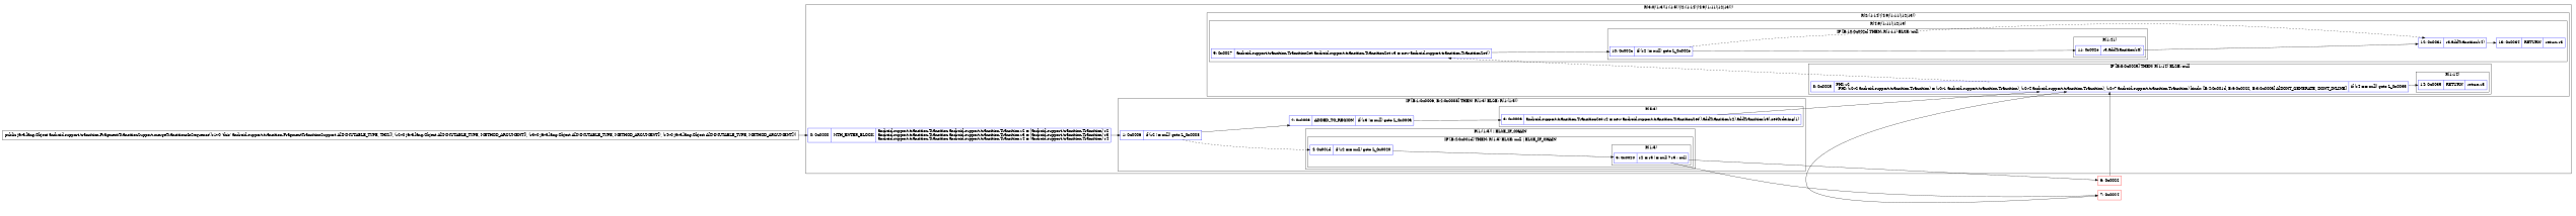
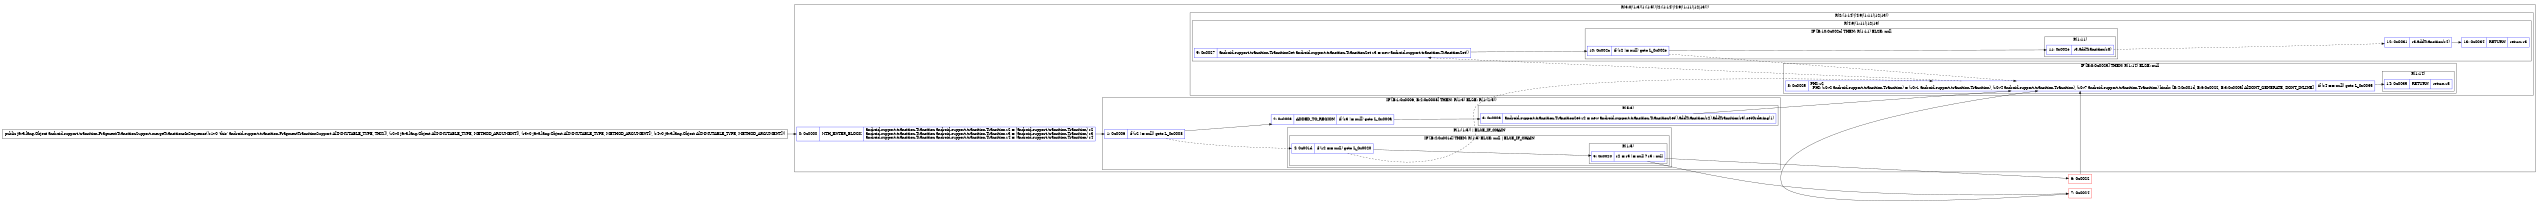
  digraph {
    rankdir=LR
    node [color=blue shape=record]
    n1 [label="{3\:\ 0x000a|android.support.transition.TransitionSet r2 = new android.support.transition.TransitionSet().addTransition(r2).addTransition(r3).setOrdering(1)\l}"]
    n2 [label="{5\:\ 0x0020|r2 = r3 != null ? r3 : null\l}"]
    n3 [label="{4\:\ 0x001d|if (r2 == null) goto L_0x0020\l}"]
    n4 [label="{1\:\ 0x0006|if (r2 != null) goto L_0x0008\l}"]
    n5 [label="{2\:\ 0x0008|ADDED_TO_REGION\l|if (r3 != null) goto L_0x000a\l}"]
    n6 [label="{14\:\ 0x0035|RETURN\l|return r8\l}"]
    n7 [label="{8\:\ 0x0025|PHI: r2 \l  PHI: (r2v2 android.support.transition.Transition) = (r2v1 android.support.transition.Transition), (r2v4 android.support.transition.Transition), (r2v7 android.support.transition.Transition) binds: [B:4:0x001d, B:6:0x0022, B:3:0x000a] A[DONT_GENERATE, DONT_INLINE]\l|if (r4 == null) goto L_0x0035\l}"]
    n8 [label="{11\:\ 0x002e|r3.addTransition(r8)\l}"]
    n9 [label="{10\:\ 0x002c|if (r2 != null) goto L_0x002e\l}"]
    n10 [label="{9\:\ 0x0027|android.support.transition.TransitionSet android.support.transition.TransitionSet r3 = new android.support.transition.TransitionSet()\l}"]
    n11 [label="{12\:\ 0x0031|r3.addTransition(r4)\l}"]
    n12 [label="{13\:\ 0x0034|RETURN\l|return r3\l}"]
    n13 [label="{0\:\ 0x0000|MTH_ENTER_BLOCK\l|android.support.transition.Transition android.support.transition.Transition r2 = (android.support.transition.Transition) r2\landroid.support.transition.Transition android.support.transition.Transition r3 = (android.support.transition.Transition) r3\landroid.support.transition.Transition android.support.transition.Transition r4 = (android.support.transition.Transition) r4\l}"]
    n14 [color=red label="{6\:\ 0x0022}"]
    n15 [color=red label="{7\:\ 0x0024}"]
    n16 [label="{public java.lang.Object android.support.transition.FragmentTransitionSupport.mergeTransitionsInSequence((r1v0 'this' android.support.transition.FragmentTransitionSupport A[IMMUTABLE_TYPE, THIS]), (r2v0 java.lang.Object A[IMMUTABLE_TYPE, METHOD_ARGUMENT]), (r3v0 java.lang.Object A[IMMUTABLE_TYPE, METHOD_ARGUMENT]), (r4v0 java.lang.Object A[IMMUTABLE_TYPE, METHOD_ARGUMENT])) }" color=""]
    subgraph cluster_1 {
      label="R(3:0|(1:3)(1:(1:5))|(2:(1:14)|(4:9|(1:11)|12|13)))"
      n13
      subgraph cluster_2 {
        label="IF [B:1:0x0006, B:2:0x0008] THEN: R(1:3) ELSE: R(1:(1:5))"
        n4
        n5
        subgraph cluster_3 {
          label="R(5:3)"
          n1
        }
        subgraph cluster_4 {
          label="R(1:(1:5)) | ELSE_IF_CHAIN\l"
          subgraph cluster_5 {
            label="IF [B:4:0x001d] THEN: R(1:5) ELSE: null | ELSE_IF_CHAIN\l"
            n3
            subgraph cluster_6 {
              label="R(1:5)"
              n2
            }
          }
        }
      }
      subgraph cluster_7 {
        label="R(2:(1:14)|(4:9|(1:11)|12|13))"
        subgraph cluster_8 {
          label="IF [B:8:0x0025] THEN: R(1:14) ELSE: null"
          n7
          subgraph cluster_9 {
            label="R(1:14)"
            n6
          }
        }
        subgraph cluster_10 {
          label="R(4:9|(1:11)|12|13)"
          n10
          n11
          n12
          subgraph cluster_11 {
            label="IF [B:10:0x002c] THEN: R(1:11) ELSE: null"
            n9
            subgraph cluster_12 {
-             label="R(1:41)"
+             label="R(1:11)"
              n8
            }
          }
        }
      }
    }
    n1 -> n7
    n2 -> n14
    n2 -> n15
    n3 -> n2
+   n3 -> n7 [style=dashed]
    n4 -> n3 [style=dashed]
    n4 -> n5
    n5 -> n1
    n7 -> n6
    n7 -> n10 [style=dashed]
-   n8 -> n11
+   n8 -> n11 [style=dashed]
    n9 -> n8
-   n9 -> n11 [style=dashed]
+   n9 -> n7 [style=dashed]
    n10 -> n9
    n11 -> n12
    n13 -> n4
    n14 -> n7
    n15 -> n7
    n16 -> n13
  }
